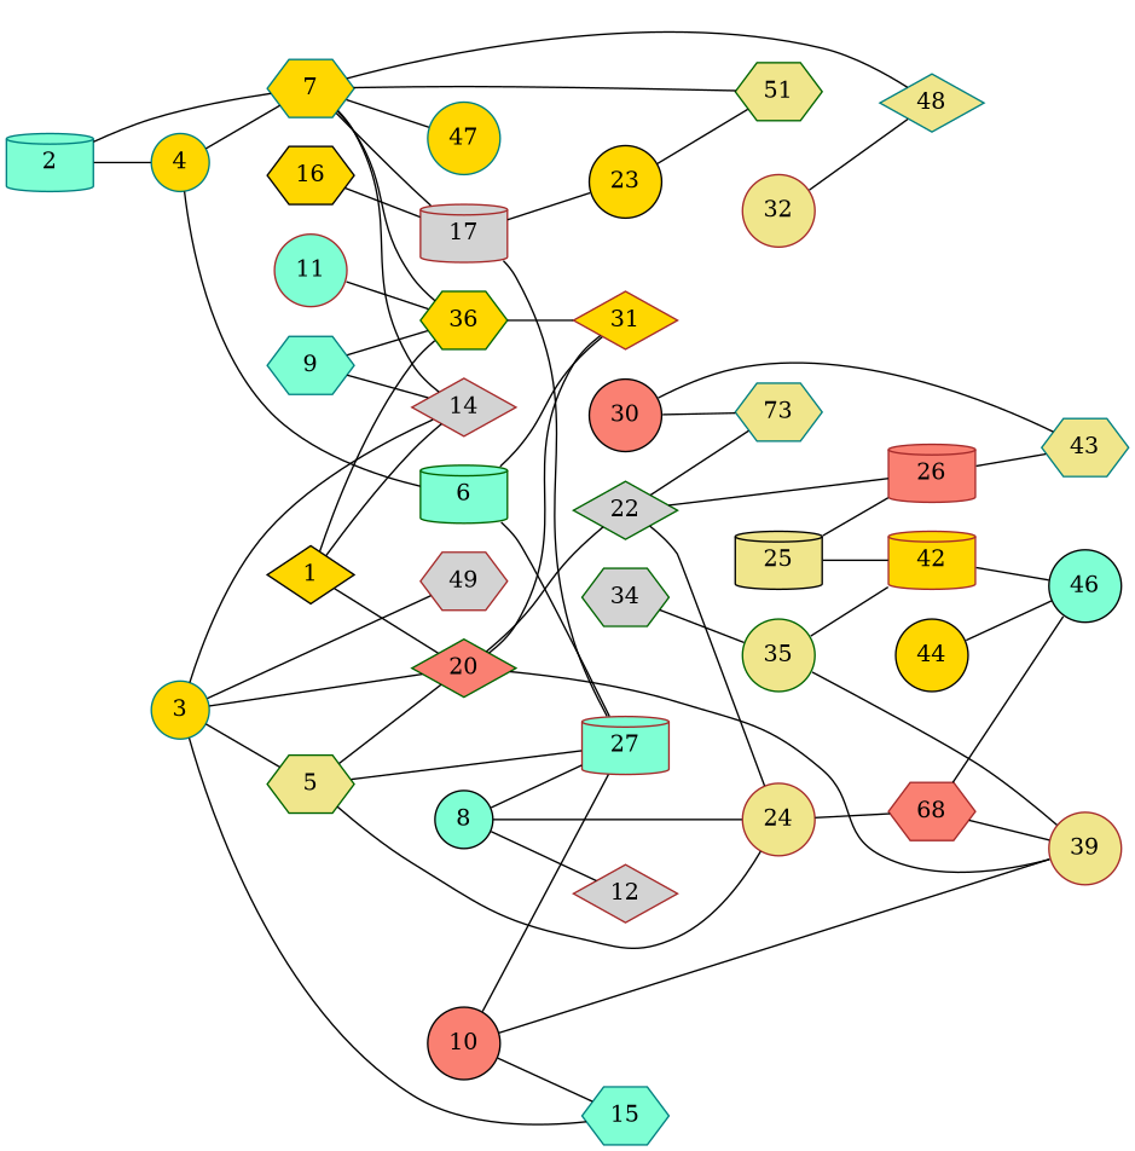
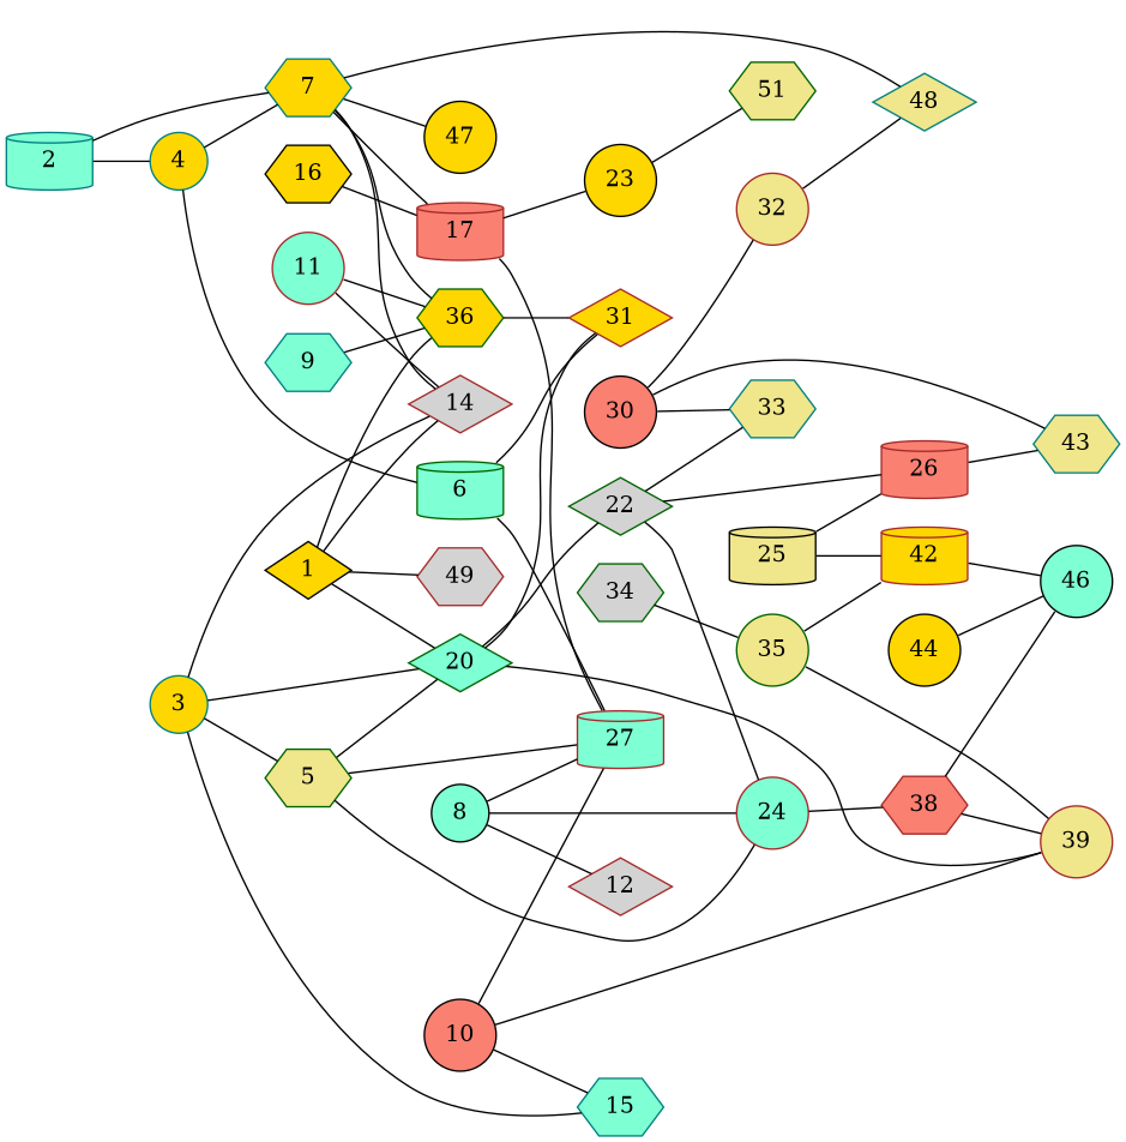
  graph {
    rankdir=LR
    node [color=brown fillcolor=gold shape=circle style=filled]
    edge [weight=1.0]
    1 [color=black shape=diamond]
    14 [fillcolor=lightgrey shape=diamond]
-   20 [color=darkgreen fillcolor=salmon shape=diamond]
+   20 [color=darkgreen fillcolor=aquamarine shape=diamond]
    36 [color=darkgreen shape=hexagon]
    31 [shape=diamond]
    39 [fillcolor=khaki]
    22 [color=darkgreen fillcolor=lightgrey shape=diamond]
    2 [color=teal fillcolor=aquamarine shape=cylinder]
    4 [color=teal]
    7 [color=teal shape=hexagon]
    6 [color=darkgreen fillcolor=aquamarine shape=cylinder]
-   17 [fillcolor=lightgrey shape=cylinder]
-   47 [color=teal]
+   17 [fillcolor=salmon shape=cylinder]
+   47 [color=black]
    48 [color=teal fillcolor=khaki shape=diamond]
    51 [color=darkgreen fillcolor=khaki shape=hexagon]
    3 [color=teal]
    5 [color=darkgreen fillcolor=khaki shape=hexagon]
    15 [color=teal fillcolor=aquamarine shape=hexagon]
    49 [fillcolor=lightgrey shape=hexagon]
-   24 [fillcolor=khaki]
+   24 [fillcolor=aquamarine]
    27 [fillcolor=aquamarine shape=cylinder]
-   38 [fillcolor=salmon shape=hexagon label=68]
+   38 [fillcolor=salmon shape=hexagon]
    23 [color=black]
    8 [color=black fillcolor=aquamarine]
    12 [fillcolor=lightgrey shape=diamond]
    9 [color=teal fillcolor=aquamarine shape=hexagon]
    10 [color=black fillcolor=salmon]
    11 [fillcolor=aquamarine]
    16 [color=black shape=hexagon]
    26 [fillcolor=salmon shape=cylinder]
-   33 [color=teal fillcolor=khaki shape=hexagon label=73]
+   33 [color=teal fillcolor=khaki shape=hexagon]
    43 [color=teal fillcolor=khaki shape=hexagon]
    46 [color=black fillcolor=aquamarine]
    25 [color=black fillcolor=khaki shape=cylinder]
    42 [shape=cylinder]
    30 [color=black fillcolor=salmon]
    32 [fillcolor=khaki]
    34 [color=darkgreen fillcolor=lightgrey shape=hexagon]
    35 [color=darkgreen fillcolor=khaki]
    44 [color=black]
    1 -- 14
    1 -- 20
    1 -- 36
    20 -- 31 [weight=3.0]
    20 -- 39
    20 -- 22
    36 -- 31
    22 -- 24
    22 -- 26
    22 -- 33
    2 -- 4 [weight=2.0]
    2 -- 7
    4 -- 7
    4 -- 6
    7 -- 14
    7 -- 36
    7 -- 17
    7 -- 47
    7 -- 48
-   7 -- 51
    6 -- 31
    6 -- 27
    17 -- 27
    17 -- 23
    3 -- 14
    3 -- 20
    3 -- 5
    3 -- 15
-   3 -- 49
+   1 -- 49
    5 -- 20
    5 -- 24
    5 -- 27
    24 -- 38
    38 -- 39
    38 -- 46
    23 -- 51
    8 -- 24 [weight=2.0]
    8 -- 27 [weight=2.0]
    8 -- 12
-   9 -- 14
+   11 -- 14
    9 -- 36 [weight=2.0]
    10 -- 39
    10 -- 15
    10 -- 27
    11 -- 36
    16 -- 17
    26 -- 43
    25 -- 26
    25 -- 42 [weight=2.0]
    42 -- 46 [weight=3.0]
    30 -- 33
    30 -- 43
+   30 -- 32
    32 -- 48
    34 -- 35
    35 -- 39
    35 -- 42
    44 -- 46 [weight=2.0]
  }
